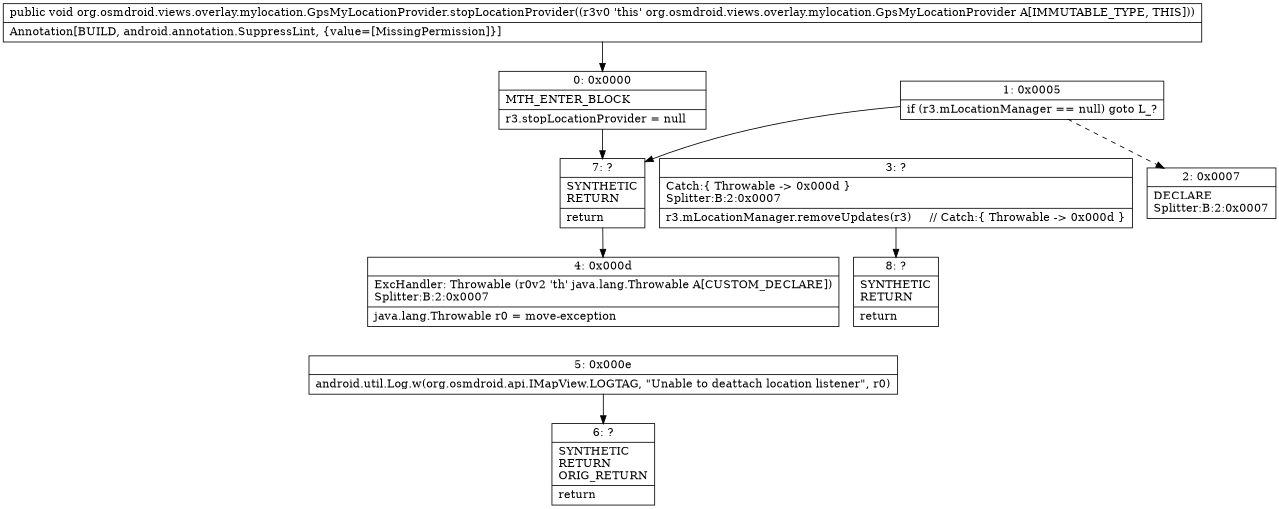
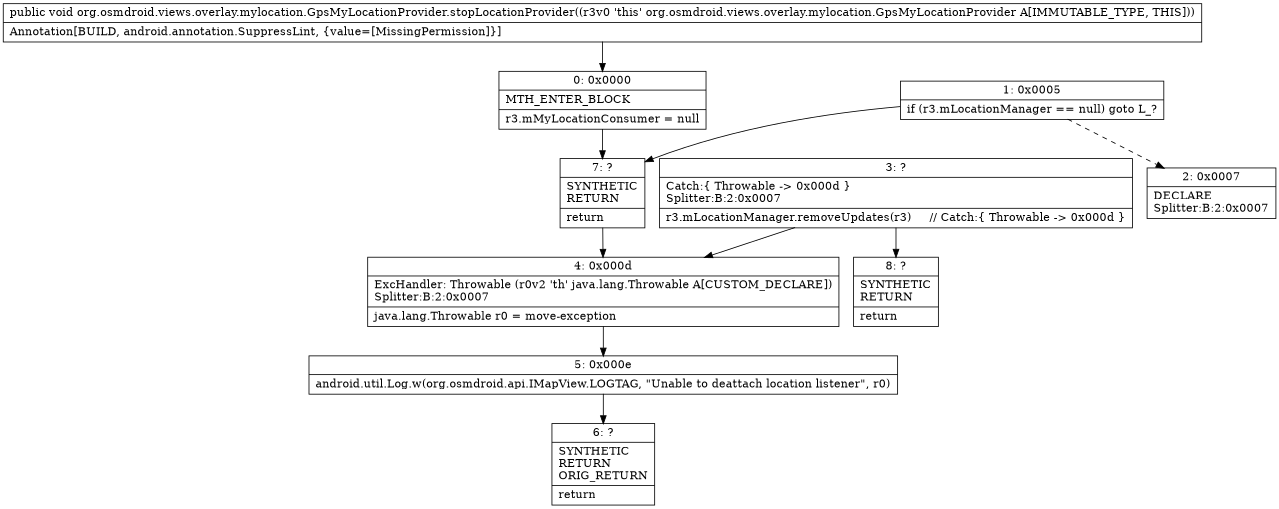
  digraph {
    node [shape=record]
-   n1 [label="{0\:\ 0x0000|MTH_ENTER_BLOCK\l|r3.stopLocationProvider = null\l}"]
+   n1 [label="{0\:\ 0x0000|MTH_ENTER_BLOCK\l|r3.mMyLocationConsumer = null\l}"]
    n2 [label="{7\:\ ?|SYNTHETIC\lRETURN\l|return\l}"]
    n3 [label="{1\:\ 0x0005|if (r3.mLocationManager == null) goto L_?\l}"]
    n4 [label="{2\:\ 0x0007|DECLARE\lSplitter:B:2:0x0007\l}"]
    n5 [label="{4\:\ 0x000d|ExcHandler: Throwable (r0v2 'th' java.lang.Throwable A[CUSTOM_DECLARE])\lSplitter:B:2:0x0007\l|java.lang.Throwable r0 = move\-exception\l}"]
    n6 [label="{3\:\ ?|Catch:\{ Throwable \-\> 0x000d \}\lSplitter:B:2:0x0007\l|r3.mLocationManager.removeUpdates(r3)     \/\/ Catch:\{ Throwable \-\> 0x000d \}\l}"]
    n7 [label="{8\:\ ?|SYNTHETIC\lRETURN\l|return\l}"]
    n8 [label="{5\:\ 0x000e|android.util.Log.w(org.osmdroid.api.IMapView.LOGTAG, \"Unable to deattach location listener\", r0)\l}"]
    n9 [label="{6\:\ ?|SYNTHETIC\lRETURN\lORIG_RETURN\l|return\l}"]
    n10 [label="{public void org.osmdroid.views.overlay.mylocation.GpsMyLocationProvider.stopLocationProvider((r3v0 'this' org.osmdroid.views.overlay.mylocation.GpsMyLocationProvider A[IMMUTABLE_TYPE, THIS]))  | Annotation[BUILD, android.annotation.SuppressLint, \{value=[MissingPermission]\}]\l}"]
    n1 -> n2
    n2 -> n5
    n3 -> n2
    n3 -> n4 [style=dashed]
+   n5 -> n8
+   n6 -> n5
    n6 -> n7
    n8 -> n9
    n10 -> n1
  }
